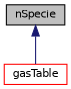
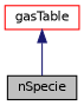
  digraph {
    rankdir=TB
    node [fontname=Helvetica fontsize=10 shape=record]
    n1 [color=black fillcolor=grey75 fontcolor=black height=0.2 label=nSpecie style=filled width=0.4]
    n2 [color=red height=0.2 label=gasTable width=0.4]
-   n1 -> n2 [color=midnightblue dir=back fontname=Helvetica fontsize=10 labelfontname=Helvetica labelfontsize=10 style=solid]
+   n2 -> n1 [color=midnightblue dir=back fontname=Helvetica fontsize=10 labelfontname=Helvetica labelfontsize=10 style=solid]
  }
